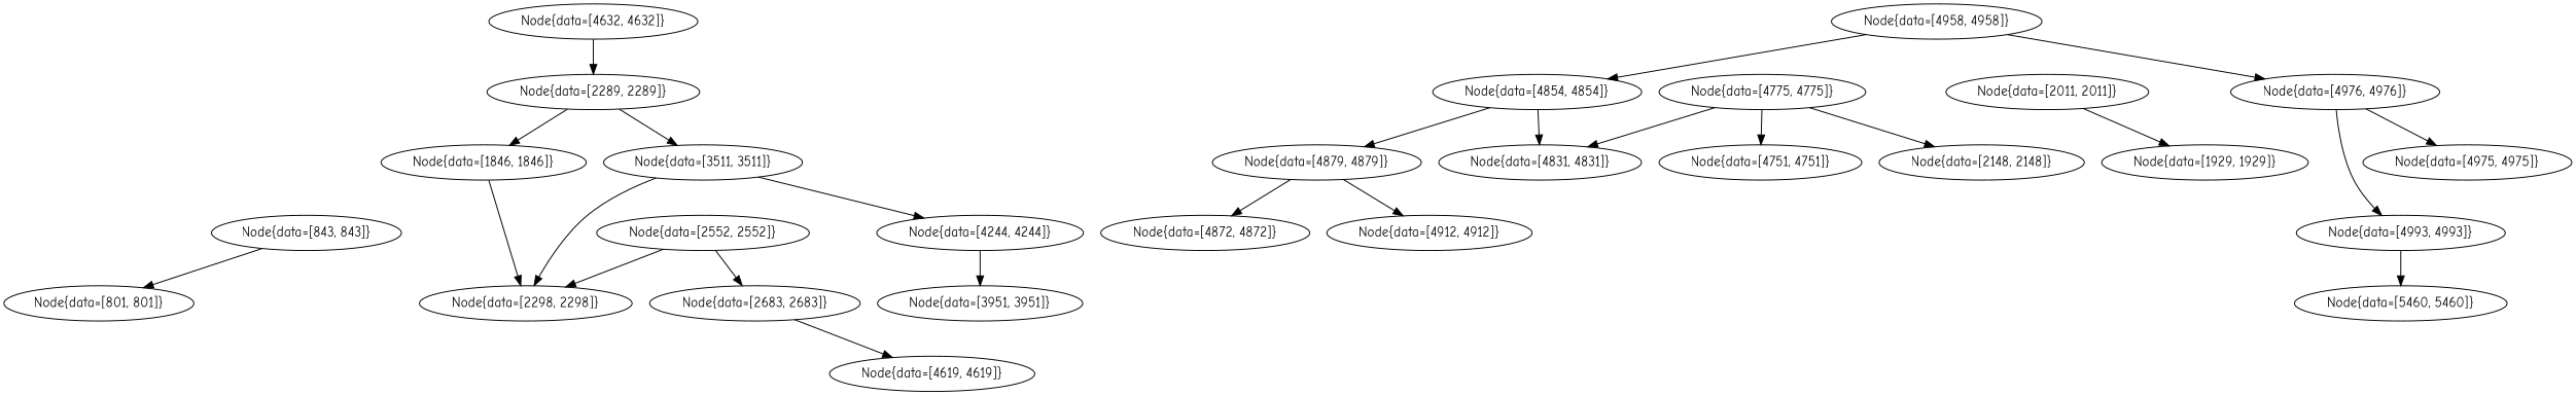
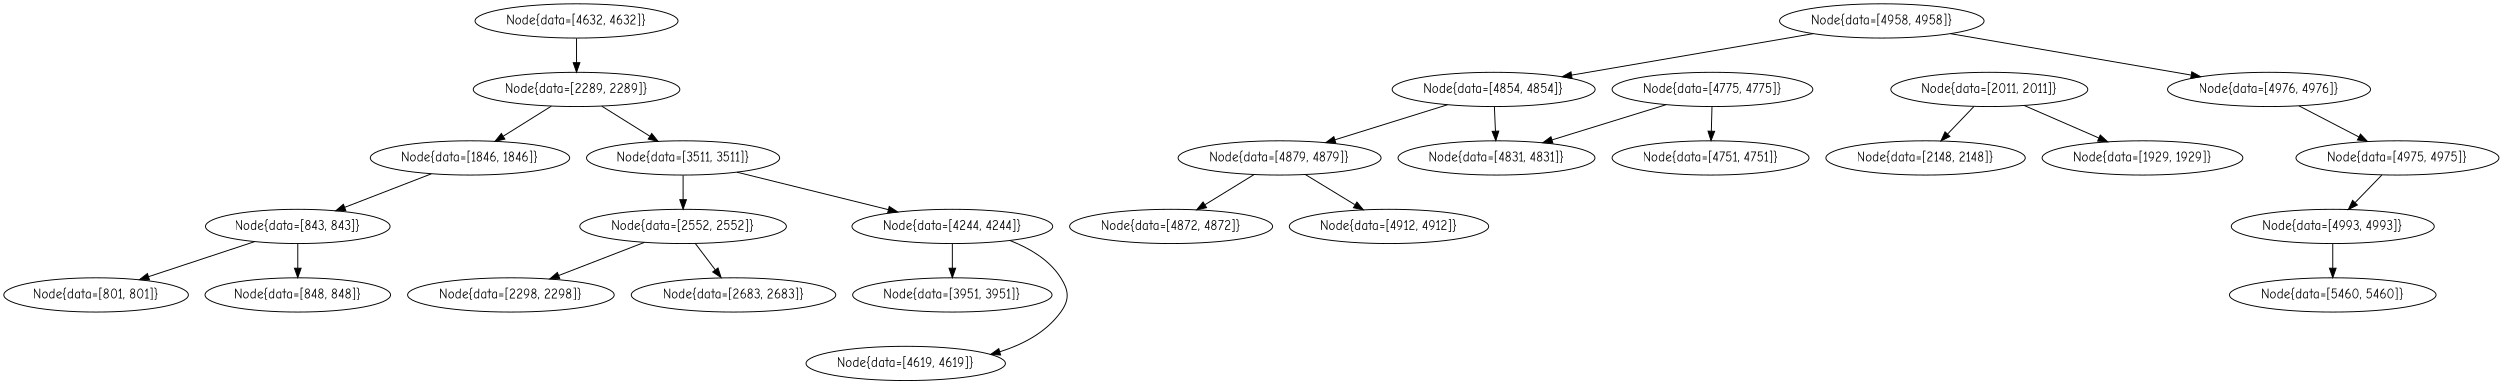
  digraph {
    fontname="Comic Neue"
    node [fontname="Comic Neue"]
    edge [fontname="Comic Neue"]
    n1 [label="Node{data=[4632, 4632]}"]
    n2 [label="Node{data=[2289, 2289]}"]
    n3 [label="Node{data=[1846, 1846]}"]
    n4 [label="Node{data=[3511, 3511]}"]
    n5 [label="Node{data=[4958, 4958]}"]
    n6 [label="Node{data=[4854, 4854]}"]
    n7 [label="Node{data=[4976, 4976]}"]
    n8 [label="Node{data=[843, 843]}"]
    n9 [label="Node{data=[2552, 2552]}"]
    n10 [label="Node{data=[4244, 4244]}"]
    n11 [label="Node{data=[801, 801]}"]
+   n12 [label="Node{data=[848, 848]}"]
    n13 [label="Node{data=[2011, 2011]}"]
    n14 [label="Node{data=[1929, 1929]}"]
    n15 [label="Node{data=[2148, 2148]}"]
    n16 [label="Node{data=[2298, 2298]}"]
    n17 [label="Node{data=[2683, 2683]}"]
    n18 [label="Node{data=[3951, 3951]}"]
    n19 [label="Node{data=[4619, 4619]}"]
    n20 [label="Node{data=[4879, 4879]}"]
    n21 [label="Node{data=[4831, 4831]}"]
    n22 [label="Node{data=[4975, 4975]}"]
    n23 [label="Node{data=[4993, 4993]}"]
    n24 [label="Node{data=[4775, 4775]}"]
    n25 [label="Node{data=[4751, 4751]}"]
    n26 [label="Node{data=[4872, 4872]}"]
    n27 [label="Node{data=[4912, 4912]}"]
    n28 [label="Node{data=[5460, 5460]}"]
    n1 -> n2
    n2 -> n3
    n2 -> n4
-   n3 -> n16
-   n4 -> n16
+   n3 -> n8
+   n4 -> n9
    n4 -> n10
    n5 -> n6
    n5 -> n7
    n6 -> n20
    n6 -> n21
    n7 -> n22
-   n7 -> n23
+   n22 -> n23
    n8 -> n11
+   n8 -> n12
    n9 -> n16
    n9 -> n17
    n10 -> n18
-   n17 -> n19
+   n10 -> n19
    n13 -> n14
-   n24 -> n15
+   n13 -> n15
    n20 -> n26
    n20 -> n27
    n23 -> n28
    n24 -> n21
    n24 -> n25
  }
